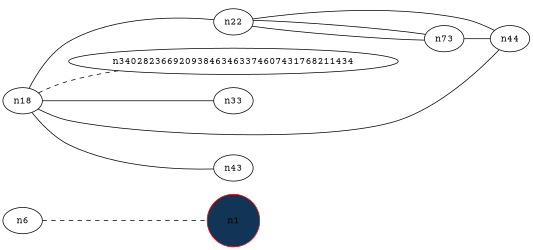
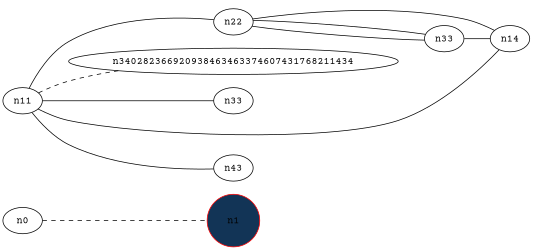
  graph {
    fontcolor=blue
    fontname="Courier Prime"
    rankdir=LR
    node [fontname="Courier Prime"]
    edge [fontname="Courier Prime"]
    n1 [color=red fillcolor="#123456" height=1 style=filled width=1]
-   n0 [label=n6]
-   n11 [label=n18]
+   n0
+   n11
    n22
    n340282366920938463463374607431768211434
    "n3﻿3"
-   n44
+   n44 [label=n14]
    n43
-   n33 [label=n73]
+   n33
    n0 -- n1 [style=dashed]
    n11 -- n22
    n11 -- n340282366920938463463374607431768211434 [style=dashed]
    n11 -- "n3﻿3"
    n11 -- n44
    n11 -- n43
    n22 -- n44
    n22 -- n33
    n22 -- n33
    n33 -- n44
  }
